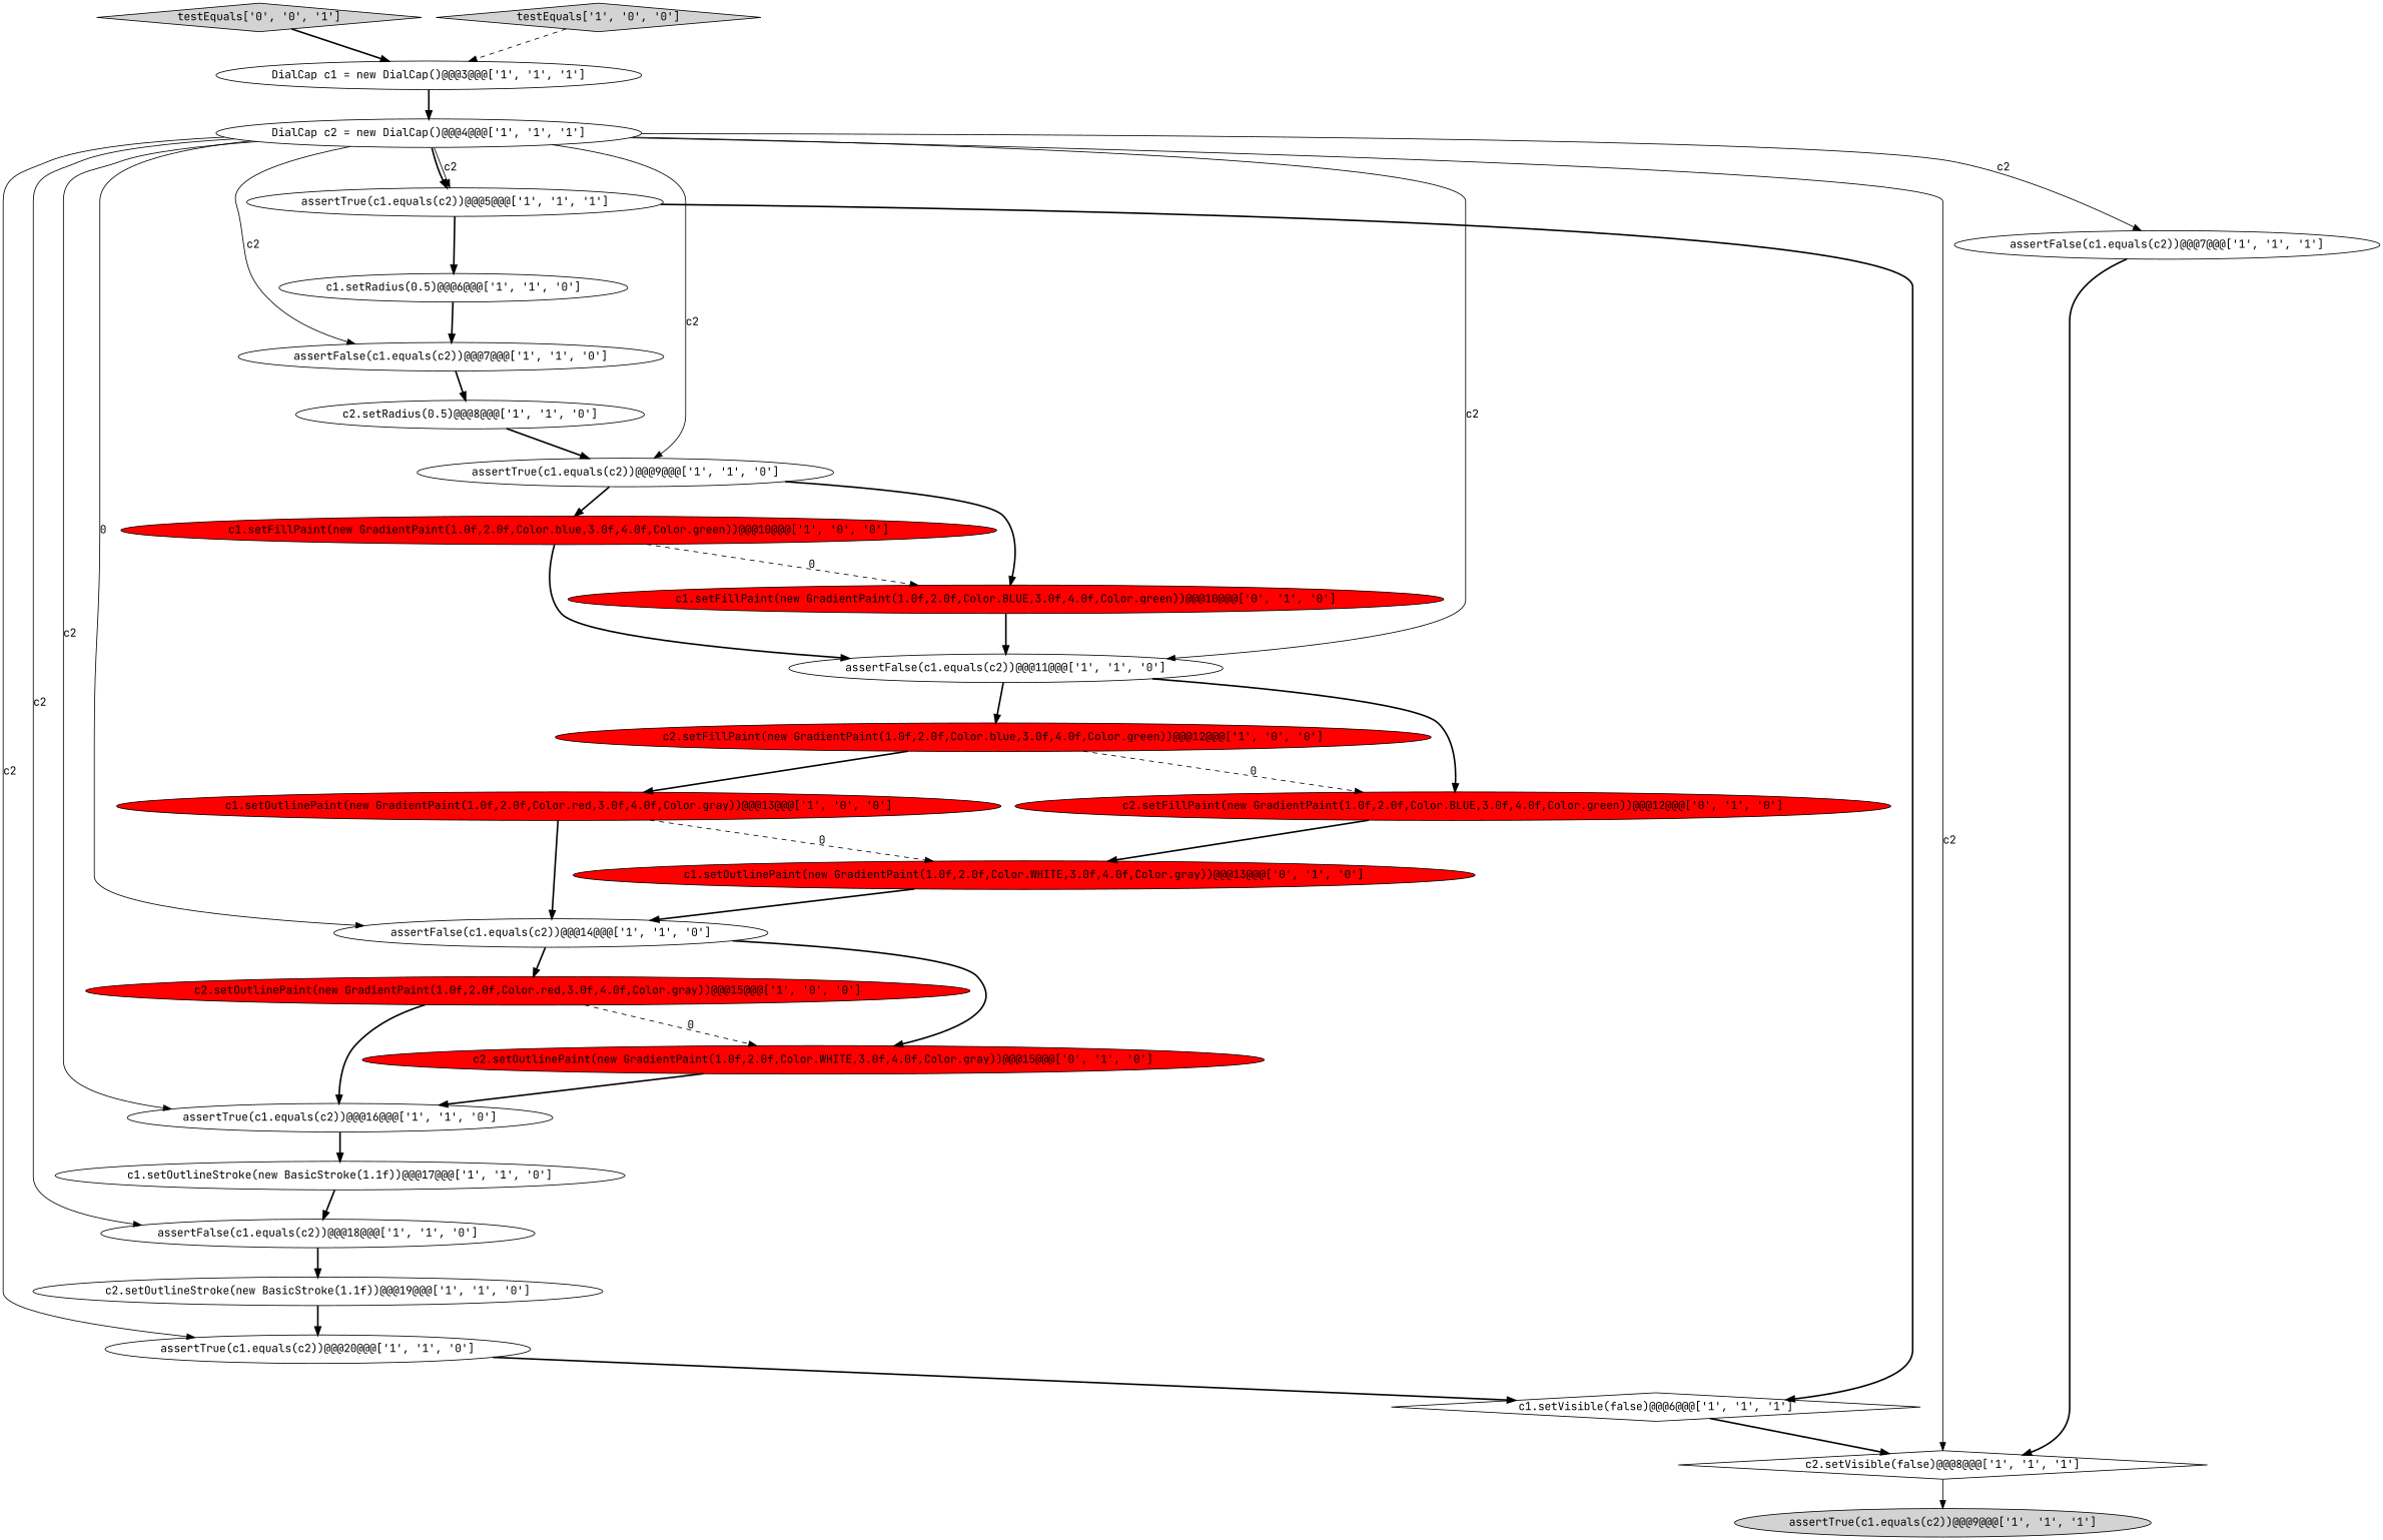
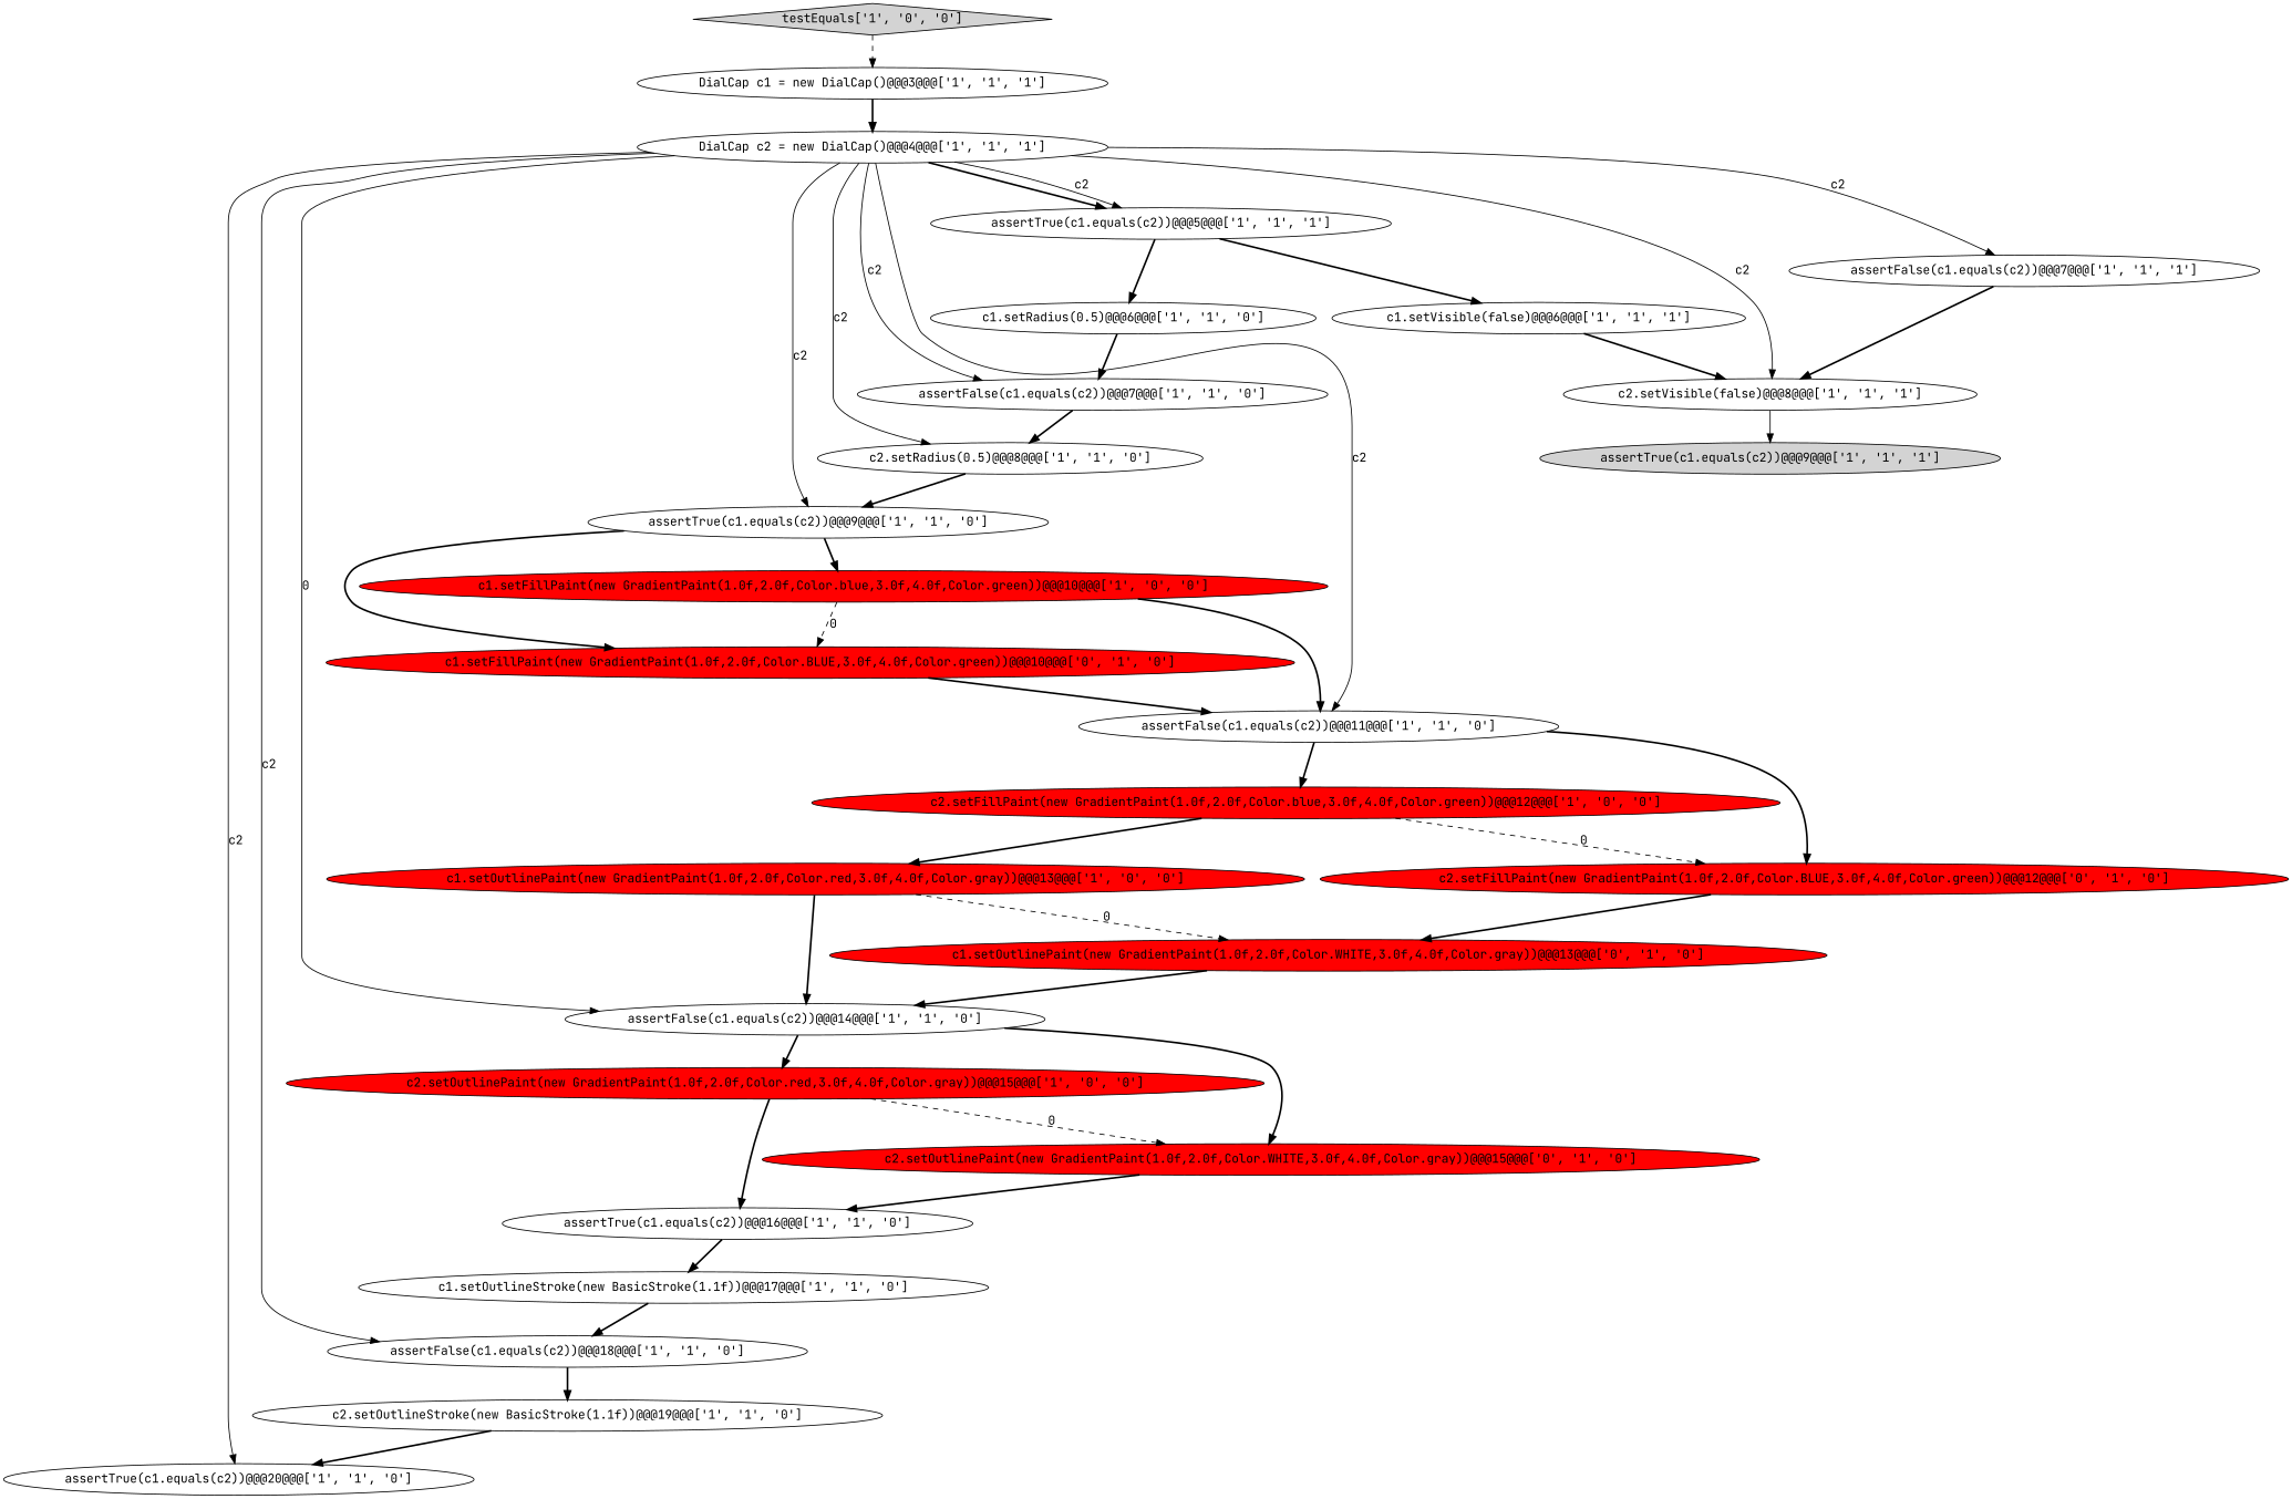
  digraph {
    fontname="JetBrains Mono"
    node [fillcolor=white fontname="JetBrains Mono" shape=ellipse style=filled]
    edge [fontname="JetBrains Mono" style=bold]
    n1 [label="assertTrue(c1.equals(c2))@@@20@@@['1', '1', '0']"]
-   n2 [label="c1.setVisible(false)@@@6@@@['1', '1', '1']" shape=diamond]
-   n3 [label="c2.setVisible(false)@@@8@@@['1', '1', '1']" shape=diamond]
+   n2 [label="c1.setVisible(false)@@@6@@@['1', '1', '1']"]
+   n3 [label="c2.setVisible(false)@@@8@@@['1', '1', '1']"]
    n4 [label="c2.setRadius(0.5)@@@8@@@['1', '1', '0']"]
    n5 [label="assertTrue(c1.equals(c2))@@@9@@@['1', '1', '0']"]
    n6 [fillcolor=red label="c1.setFillPaint(new GradientPaint(1.0f,2.0f,Color.blue,3.0f,4.0f,Color.green))@@@10@@@['1', '0', '0']"]
    n7 [fillcolor=red label="c1.setFillPaint(new GradientPaint(1.0f,2.0f,Color.BLUE,3.0f,4.0f,Color.green))@@@10@@@['0', '1', '0']"]
    n8 [label="DialCap c1 = new DialCap()@@@3@@@['1', '1', '1']"]
    n9 [label="DialCap c2 = new DialCap()@@@4@@@['1', '1', '1']"]
    n10 [label="assertTrue(c1.equals(c2))@@@5@@@['1', '1', '1']"]
    n11 [label="assertFalse(c1.equals(c2))@@@14@@@['1', '1', '0']"]
    n12 [label="assertFalse(c1.equals(c2))@@@7@@@['1', '1', '1']"]
    n13 [label="assertFalse(c1.equals(c2))@@@7@@@['1', '1', '0']"]
    n14 [label="assertFalse(c1.equals(c2))@@@11@@@['1', '1', '0']"]
    n15 [label="assertFalse(c1.equals(c2))@@@18@@@['1', '1', '0']"]
    n16 [label="assertTrue(c1.equals(c2))@@@16@@@['1', '1', '0']"]
    n17 [label="c1.setRadius(0.5)@@@6@@@['1', '1', '0']"]
    n18 [fillcolor=red label="c2.setOutlinePaint(new GradientPaint(1.0f,2.0f,Color.red,3.0f,4.0f,Color.gray))@@@15@@@['1', '0', '0']"]
    n19 [fillcolor=red label="c2.setOutlinePaint(new GradientPaint(1.0f,2.0f,Color.WHITE,3.0f,4.0f,Color.gray))@@@15@@@['0', '1', '0']"]
    n20 [fillcolor=lightgray label="assertTrue(c1.equals(c2))@@@9@@@['1', '1', '1']"]
    n21 [fillcolor=red label="c2.setFillPaint(new GradientPaint(1.0f,2.0f,Color.blue,3.0f,4.0f,Color.green))@@@12@@@['1', '0', '0']"]
    n22 [fillcolor=red label="c2.setFillPaint(new GradientPaint(1.0f,2.0f,Color.BLUE,3.0f,4.0f,Color.green))@@@12@@@['0', '1', '0']"]
    n23 [label="c2.setOutlineStroke(new BasicStroke(1.1f))@@@19@@@['1', '1', '0']"]
    n24 [label="c1.setOutlineStroke(new BasicStroke(1.1f))@@@17@@@['1', '1', '0']"]
    n25 [fillcolor=red label="c1.setOutlinePaint(new GradientPaint(1.0f,2.0f,Color.red,3.0f,4.0f,Color.gray))@@@13@@@['1', '0', '0']"]
    n26 [fillcolor=red label="c1.setOutlinePaint(new GradientPaint(1.0f,2.0f,Color.WHITE,3.0f,4.0f,Color.gray))@@@13@@@['0', '1', '0']"]
-   n27 [fillcolor=lightgray label="testEquals['0', '0', '1']" shape=diamond]
    n28 [fillcolor=lightgray label="testEquals['1', '0', '0']" shape=diamond]
-   n1 -> n2
    n2 -> n3
    n3 -> n20 [style=solid]
    n4 -> n5
    n5 -> n6
    n5 -> n7
    n6 -> n7 [label=0 style=dashed]
    n6 -> n14
    n7 -> n14
    n8 -> n9
    n9 -> n1 [label=c2 style=solid]
    n9 -> n3 [label=c2 style=solid]
    n9 -> n5 [label=c2 style=solid]
    n9 -> n10
    n9 -> n10 [label=c2 style=solid]
    n9 -> n11 [label=0 style=solid]
    n9 -> n12 [label=c2 style=solid]
    n9 -> n13 [label=c2 style=solid]
    n9 -> n14 [label=c2 style=solid]
    n9 -> n15 [label=c2 style=solid]
-   n9 -> n16 [label=c2 style=solid]
+   n9 -> n4 [label=c2 style=solid]
    n10 -> n2
    n10 -> n17
    n11 -> n18
    n11 -> n19
    n12 -> n3
    n13 -> n4
    n14 -> n21
    n14 -> n22
    n15 -> n23
    n16 -> n24
    n17 -> n13
    n18 -> n16
    n18 -> n19 [label=0 style=dashed]
    n19 -> n16
    n21 -> n22 [label=0 style=dashed]
    n21 -> n25
    n22 -> n26
    n23 -> n1
    n24 -> n15
    n25 -> n11
    n25 -> n26 [label=0 style=dashed]
    n26 -> n11
-   n27 -> n8
    n28 -> n8 [style=dashed]
  }
